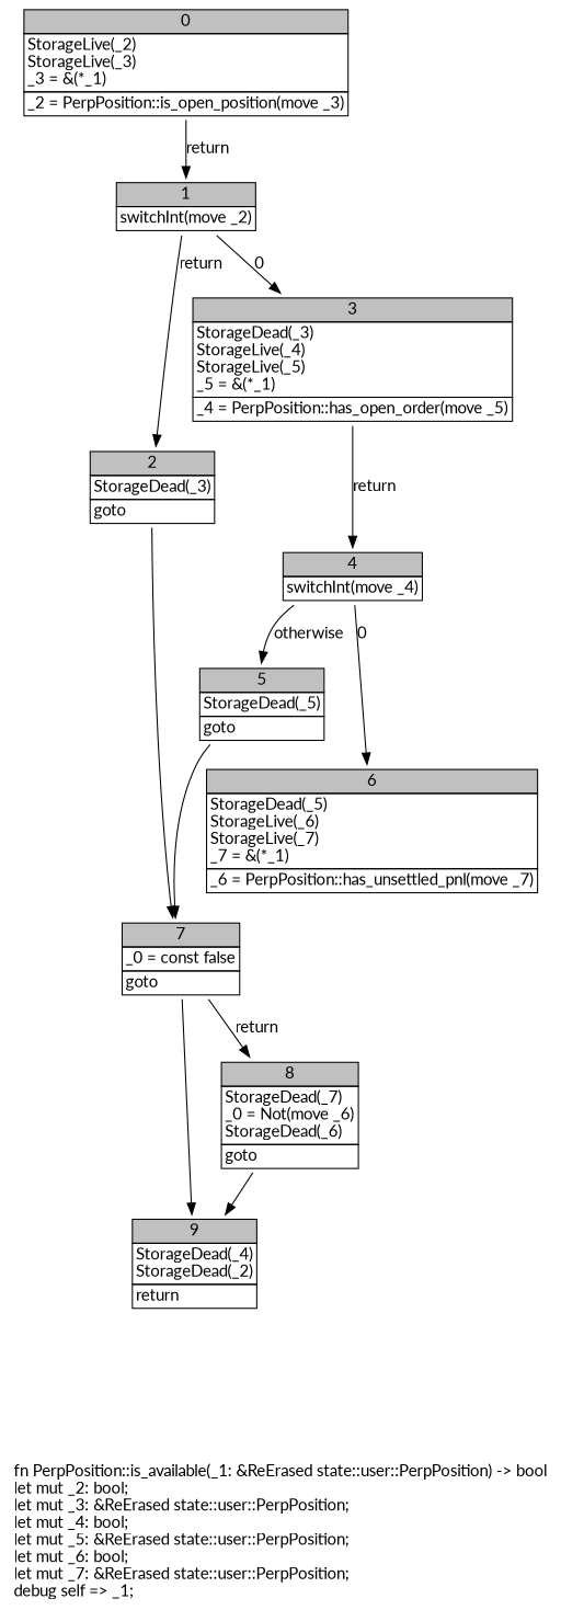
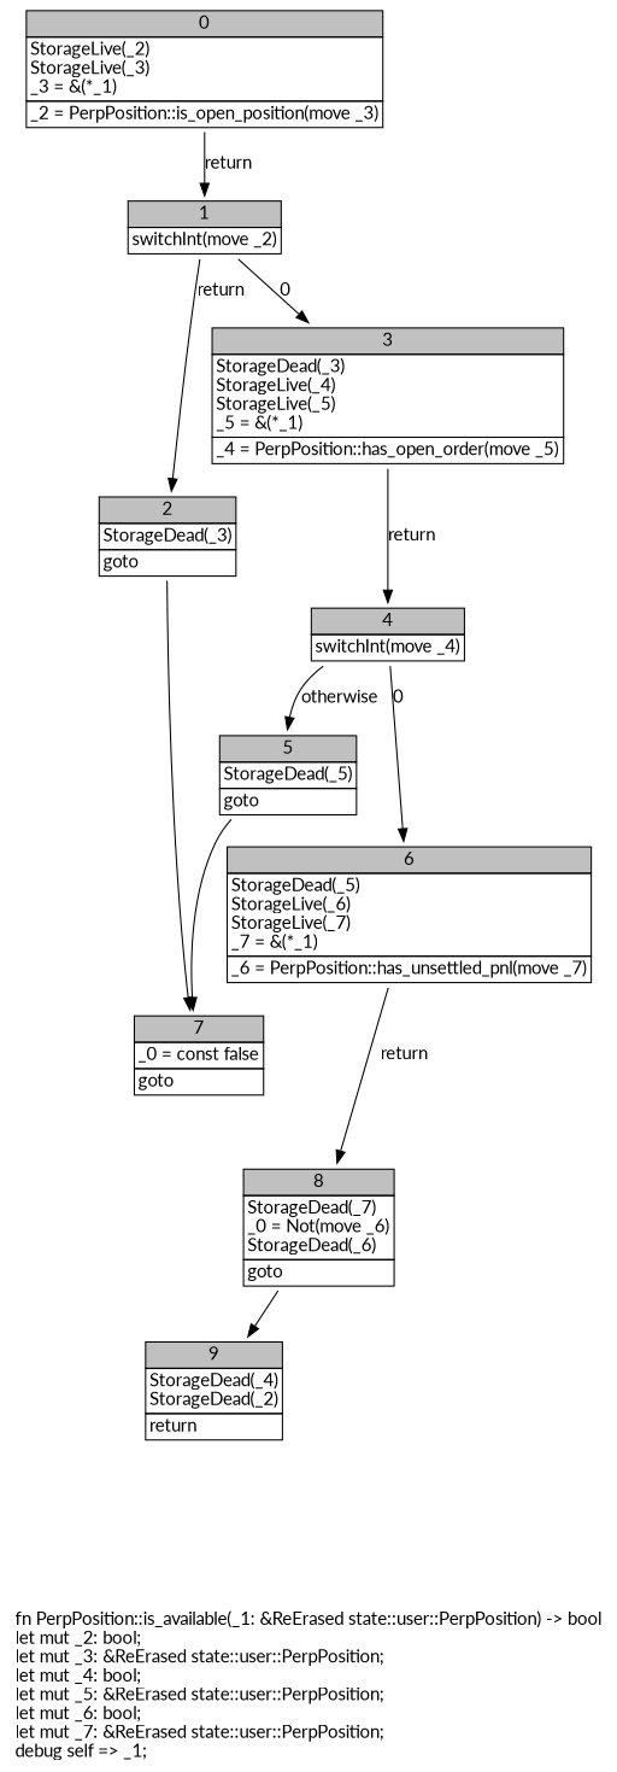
  digraph {
    fontname=Lato
    label=<fn PerpPosition::is_available(_1: &amp;ReErased state::user::PerpPosition) -&gt; bool<br align="left"/>let mut _2: bool;<br align="left"/>let mut _3: &amp;ReErased state::user::PerpPosition;<br align="left"/>let mut _4: bool;<br align="left"/>let mut _5: &amp;ReErased state::user::PerpPosition;<br align="left"/>let mut _6: bool;<br align="left"/>let mut _7: &amp;ReErased state::user::PerpPosition;<br align="left"/>debug self =&gt; _1;<br align="left"/>>
    node [fontname=Lato shape=none]
    edge [fontname=Lato]
    n1 [label=<<table border="0" cellborder="1" cellspacing="0"><tr><td bgcolor="gray" align="center" colspan="1">0</td></tr><tr><td align="left" balign="left">StorageLive(_2)<br/>StorageLive(_3)<br/>_3 = &amp;(*_1)<br/></td></tr><tr><td align="left">_2 = PerpPosition::is_open_position(move _3)</td></tr></table>>]
    n2 [label=<<table border="0" cellborder="1" cellspacing="0"><tr><td bgcolor="gray" align="center" colspan="1">1</td></tr><tr><td align="left">switchInt(move _2)</td></tr></table>>]
    n3 [label=<<table border="0" cellborder="1" cellspacing="0"><tr><td bgcolor="gray" align="center" colspan="1">2</td></tr><tr><td align="left" balign="left">StorageDead(_3)<br/></td></tr><tr><td align="left">goto</td></tr></table>>]
    n4 [label=<<table border="0" cellborder="1" cellspacing="0"><tr><td bgcolor="gray" align="center" colspan="1">3</td></tr><tr><td align="left" balign="left">StorageDead(_3)<br/>StorageLive(_4)<br/>StorageLive(_5)<br/>_5 = &amp;(*_1)<br/></td></tr><tr><td align="left">_4 = PerpPosition::has_open_order(move _5)</td></tr></table>>]
    n5 [label=<<table border="0" cellborder="1" cellspacing="0"><tr><td bgcolor="gray" align="center" colspan="1">7</td></tr><tr><td align="left" balign="left">_0 = const false<br/></td></tr><tr><td align="left">goto</td></tr></table>>]
    n6 [label=<<table border="0" cellborder="1" cellspacing="0"><tr><td bgcolor="gray" align="center" colspan="1">4</td></tr><tr><td align="left">switchInt(move _4)</td></tr></table>>]
    n7 [label=<<table border="0" cellborder="1" cellspacing="0"><tr><td bgcolor="gray" align="center" colspan="1">9</td></tr><tr><td align="left" balign="left">StorageDead(_4)<br/>StorageDead(_2)<br/></td></tr><tr><td align="left">return</td></tr></table>>]
    n8 [label=<<table border="0" cellborder="1" cellspacing="0"><tr><td bgcolor="gray" align="center" colspan="1">5</td></tr><tr><td align="left" balign="left">StorageDead(_5)<br/></td></tr><tr><td align="left">goto</td></tr></table>>]
    n9 [label=<<table border="0" cellborder="1" cellspacing="0"><tr><td bgcolor="gray" align="center" colspan="1">6</td></tr><tr><td align="left" balign="left">StorageDead(_5)<br/>StorageLive(_6)<br/>StorageLive(_7)<br/>_7 = &amp;(*_1)<br/></td></tr><tr><td align="left">_6 = PerpPosition::has_unsettled_pnl(move _7)</td></tr></table>>]
    n10 [label=<<table border="0" cellborder="1" cellspacing="0"><tr><td bgcolor="gray" align="center" colspan="1">8</td></tr><tr><td align="left" balign="left">StorageDead(_7)<br/>_0 = Not(move _6)<br/>StorageDead(_6)<br/></td></tr><tr><td align="left">goto</td></tr></table>>]
    n1 -> n2 [label=return]
    n2 -> n3 [label=return]
    n2 -> n4 [label=0]
    n3 -> n5
    n4 -> n6 [label=return]
-   n5 -> n7
    n6 -> n8 [label=otherwise]
    n6 -> n9 [label=0]
    n8 -> n5
-   n5 -> n10 [label=return]
+   n9 -> n10 [label=return]
    n10 -> n7
  }
